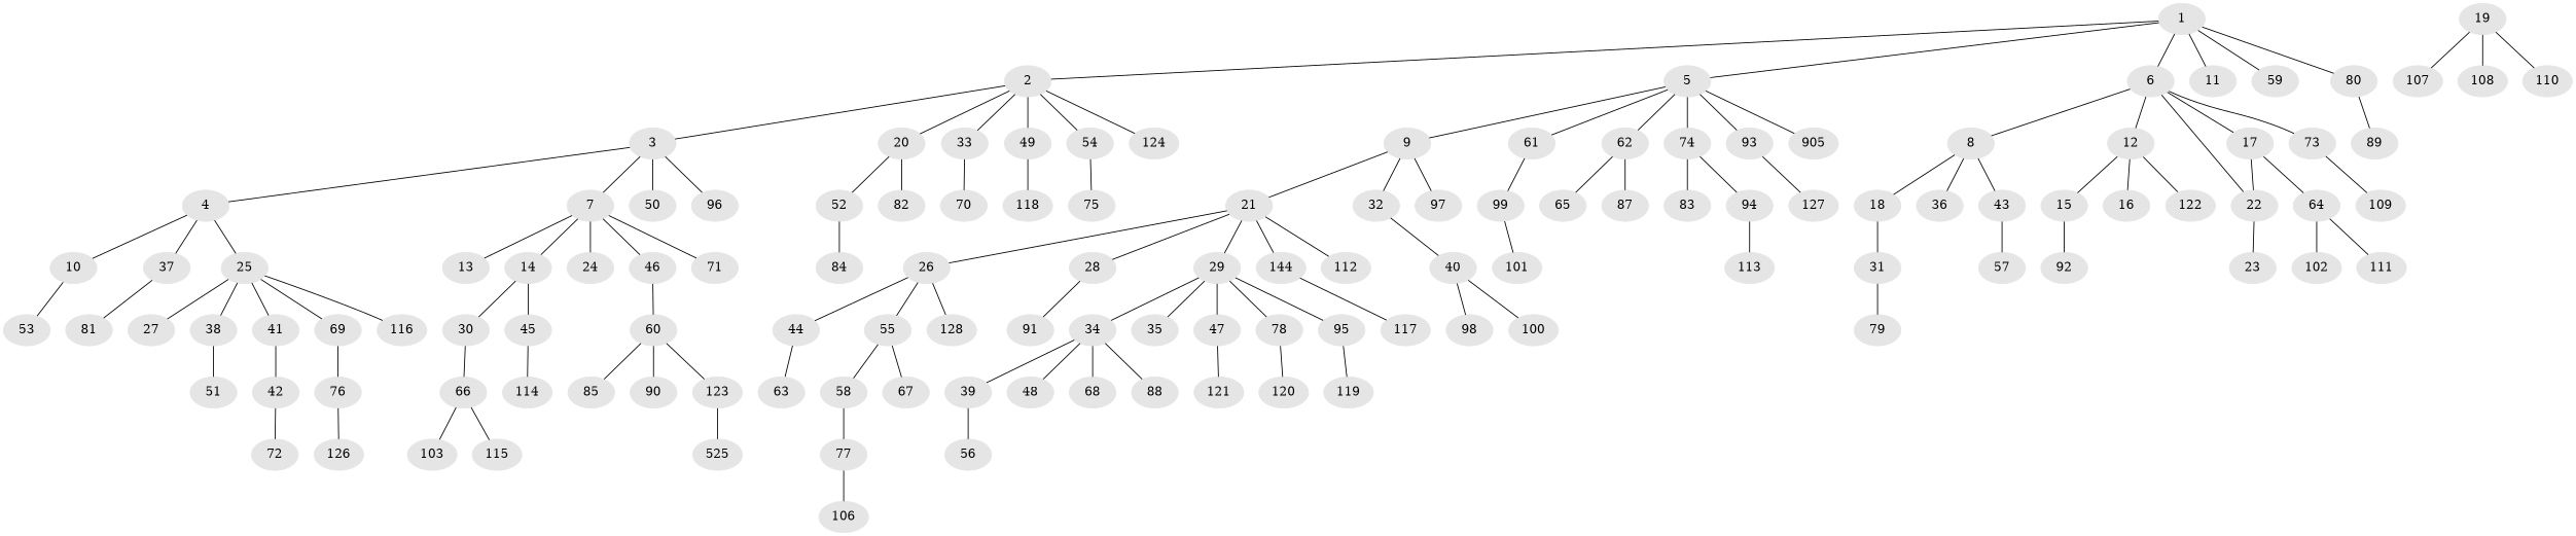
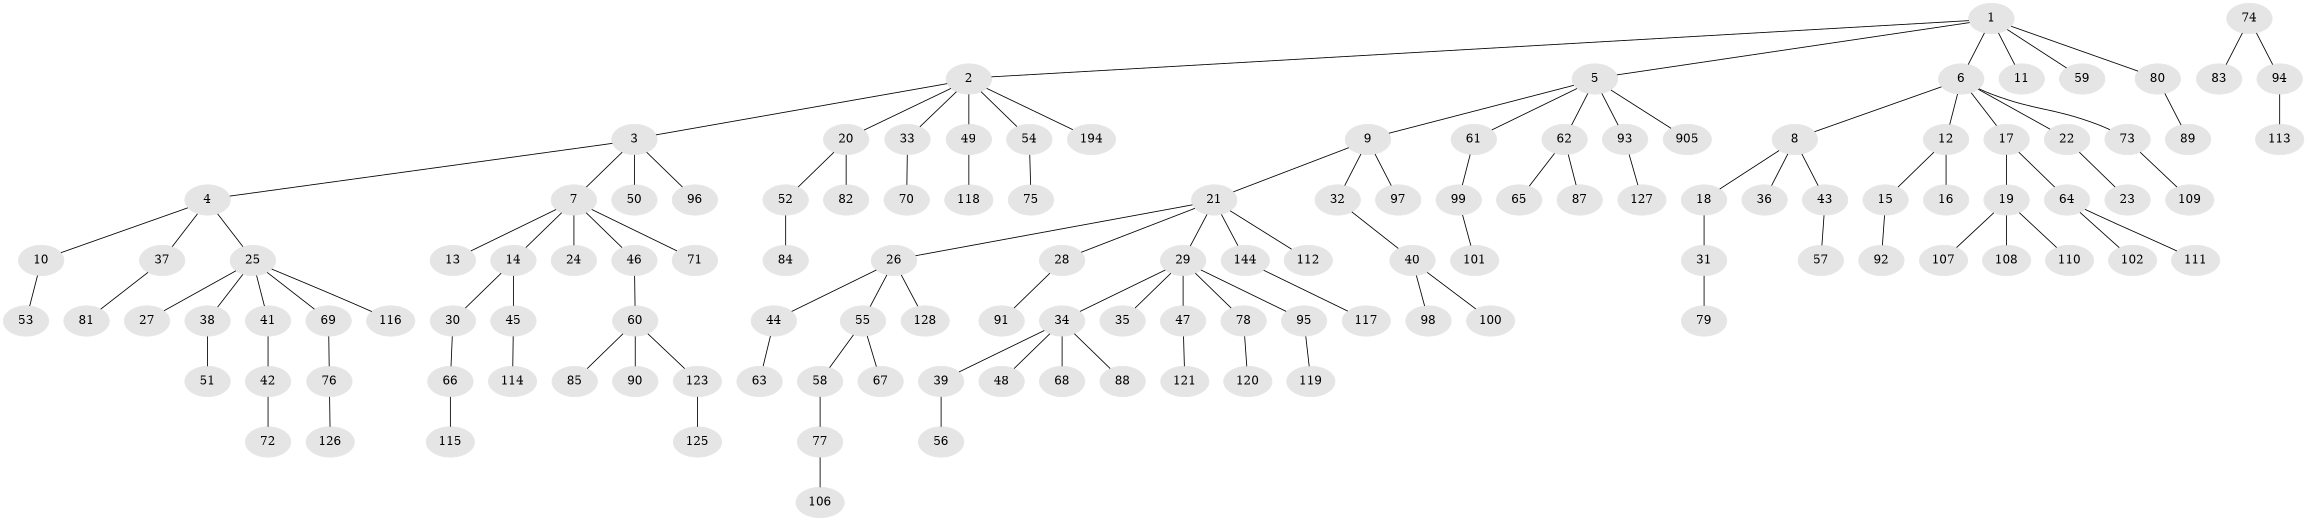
  graph {
    node [color=gray90 style=filled]
    1
    2
    5
    6
    11
    59
    80
    3
    20
    33
    49
    54
-   124
+   124 [label=194]
    9
    61
    62
    74
    93
    n19 [label=905]
    8
    12
    17
    22
    73
    89
    4
    7
    50
    96
    52
    82
    70
    118
    75
    10
    37
    25
    13
    14
    24
    46
    71
    53
    81
    21
    32
    97
    99
    65
    87
    83
    94
    127
    18
    36
    43
    15
    16
-   122
    19
    64
    23
    109
    30
    45
    60
    31
    57
    26
    28
    29
    n72 [label=144]
    112
    40
    92
    27
    38
    41
    69
    116
    66
    114
    107
    108
    110
    102
    111
    79
    84
    44
    55
    128
    91
    34
    35
    47
    78
    95
    117
    51
    42
    76
    63
    58
    67
    39
    48
    68
    88
    121
    120
    119
-   103
    115
    98
    100
    56
    72
    85
    90
    123
    77
    106
-   125 [label=525]
+   125
    101
    126
    113
    1 -- 2
    1 -- 5
    1 -- 6
    1 -- 11
    1 -- 59
    1 -- 80
    2 -- 3
    2 -- 20
    2 -- 33
    2 -- 49
    2 -- 54
    2 -- 124
    5 -- 9
    5 -- 61
    5 -- 62
-   5 -- 74
    5 -- 93
    5 -- n19
    6 -- 8
    6 -- 12
    6 -- 17
    6 -- 22
    6 -- 73
    80 -- 89
    3 -- 4
    3 -- 7
    3 -- 50
    3 -- 96
    20 -- 52
    20 -- 82
    33 -- 70
    49 -- 118
    54 -- 75
    9 -- 21
    9 -- 32
    9 -- 97
    61 -- 99
    62 -- 65
    62 -- 87
    74 -- 83
    74 -- 94
    93 -- 127
    8 -- 18
    8 -- 36
    8 -- 43
    12 -- 15
    12 -- 16
-   12 -- 122
-   17 -- 22
+   17 -- 19
    17 -- 64
    22 -- 23
    73 -- 109
    4 -- 10
    4 -- 37
    4 -- 25
    7 -- 13
    7 -- 14
    7 -- 24
    7 -- 46
    7 -- 71
    52 -- 84
    10 -- 53
    37 -- 81
    25 -- 27
    25 -- 38
    25 -- 41
    25 -- 69
    25 -- 116
    14 -- 30
    14 -- 45
    46 -- 60
    21 -- 26
    21 -- 28
    21 -- 29
    21 -- n72
    21 -- 112
    32 -- 40
    99 -- 101
    94 -- 113
    18 -- 31
    43 -- 57
    15 -- 92
    19 -- 107
    19 -- 108
    19 -- 110
    64 -- 102
    64 -- 111
    30 -- 66
    45 -- 114
    60 -- 85
    60 -- 90
    60 -- 123
    31 -- 79
    26 -- 44
    26 -- 55
    26 -- 128
    28 -- 91
    29 -- 34
    29 -- 35
    29 -- 47
    29 -- 78
    29 -- 95
    n72 -- 117
    40 -- 98
    40 -- 100
    38 -- 51
    41 -- 42
    69 -- 76
-   66 -- 103
    66 -- 115
    44 -- 63
    55 -- 58
    55 -- 67
    34 -- 39
    34 -- 48
    34 -- 68
    34 -- 88
    47 -- 121
    78 -- 120
    95 -- 119
    42 -- 72
    76 -- 126
    58 -- 77
    39 -- 56
    123 -- 125
    77 -- 106
  }
